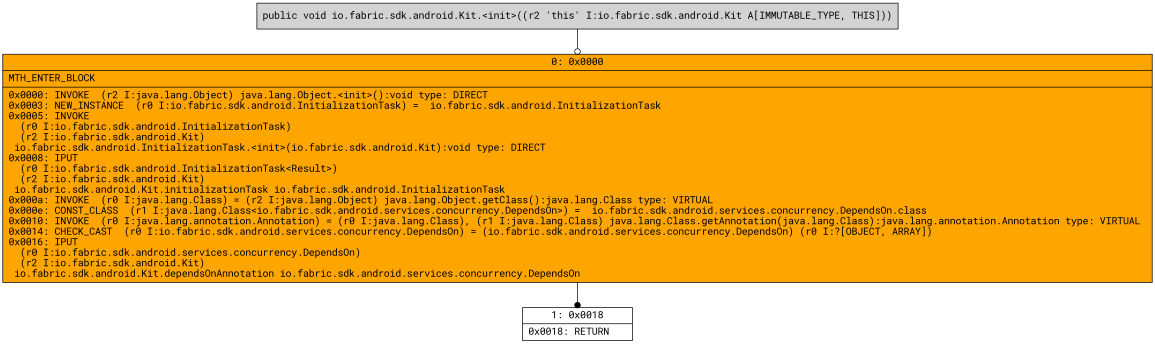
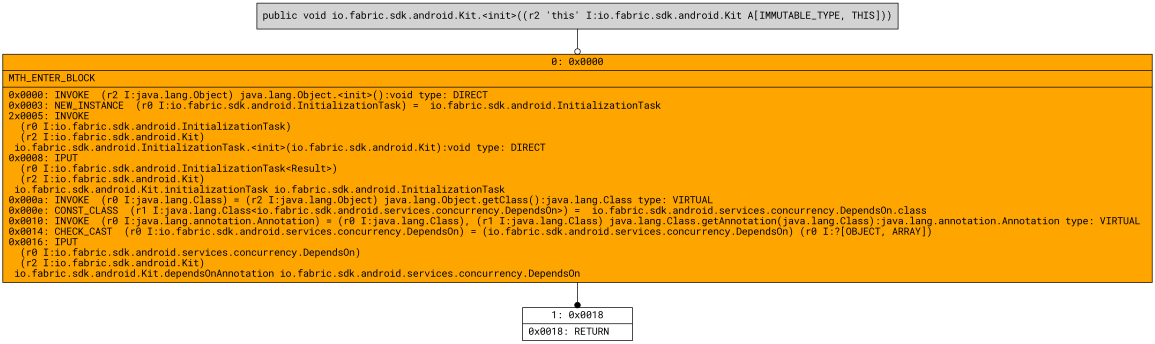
  digraph {
    fontname="Roboto Mono"
    node [shape=record style=filled fontname="Roboto Mono"]
    edge [fontname="Roboto Mono"]
-   n1 [label="{0\:\ 0x0000|MTH_ENTER_BLOCK\l|0x0000: INVOKE  (r2 I:java.lang.Object) java.lang.Object.\<init\>():void type: DIRECT \l0x0003: NEW_INSTANCE  (r0 I:io.fabric.sdk.android.InitializationTask) =  io.fabric.sdk.android.InitializationTask \l0x0005: INVOKE  \l  (r0 I:io.fabric.sdk.android.InitializationTask)\l  (r2 I:io.fabric.sdk.android.Kit)\l io.fabric.sdk.android.InitializationTask.\<init\>(io.fabric.sdk.android.Kit):void type: DIRECT \l0x0008: IPUT  \l  (r0 I:io.fabric.sdk.android.InitializationTask\<Result\>)\l  (r2 I:io.fabric.sdk.android.Kit)\l io.fabric.sdk.android.Kit.initializationTask io.fabric.sdk.android.InitializationTask \l0x000a: INVOKE  (r0 I:java.lang.Class) = (r2 I:java.lang.Object) java.lang.Object.getClass():java.lang.Class type: VIRTUAL \l0x000e: CONST_CLASS  (r1 I:java.lang.Class\<io.fabric.sdk.android.services.concurrency.DependsOn\>) =  io.fabric.sdk.android.services.concurrency.DependsOn.class \l0x0010: INVOKE  (r0 I:java.lang.annotation.Annotation) = (r0 I:java.lang.Class), (r1 I:java.lang.Class) java.lang.Class.getAnnotation(java.lang.Class):java.lang.annotation.Annotation type: VIRTUAL \l0x0014: CHECK_CAST  (r0 I:io.fabric.sdk.android.services.concurrency.DependsOn) = (io.fabric.sdk.android.services.concurrency.DependsOn) (r0 I:?[OBJECT, ARRAY]) \l0x0016: IPUT  \l  (r0 I:io.fabric.sdk.android.services.concurrency.DependsOn)\l  (r2 I:io.fabric.sdk.android.Kit)\l io.fabric.sdk.android.Kit.dependsOnAnnotation io.fabric.sdk.android.services.concurrency.DependsOn \l}" fillcolor=orange]
+   n1 [label="{0\:\ 0x0000|MTH_ENTER_BLOCK\l|0x0000: INVOKE  (r2 I:java.lang.Object) java.lang.Object.\<init\>():void type: DIRECT \l0x0003: NEW_INSTANCE  (r0 I:io.fabric.sdk.android.InitializationTask) =  io.fabric.sdk.android.InitializationTask \l2x0005: INVOKE  \l  (r0 I:io.fabric.sdk.android.InitializationTask)\l  (r2 I:io.fabric.sdk.android.Kit)\l io.fabric.sdk.android.InitializationTask.\<init\>(io.fabric.sdk.android.Kit):void type: DIRECT \l0x0008: IPUT  \l  (r0 I:io.fabric.sdk.android.InitializationTask\<Result\>)\l  (r2 I:io.fabric.sdk.android.Kit)\l io.fabric.sdk.android.Kit.initializationTask io.fabric.sdk.android.InitializationTask \l0x000a: INVOKE  (r0 I:java.lang.Class) = (r2 I:java.lang.Object) java.lang.Object.getClass():java.lang.Class type: VIRTUAL \l0x000e: CONST_CLASS  (r1 I:java.lang.Class\<io.fabric.sdk.android.services.concurrency.DependsOn\>) =  io.fabric.sdk.android.services.concurrency.DependsOn.class \l0x0010: INVOKE  (r0 I:java.lang.annotation.Annotation) = (r0 I:java.lang.Class), (r1 I:java.lang.Class) java.lang.Class.getAnnotation(java.lang.Class):java.lang.annotation.Annotation type: VIRTUAL \l0x0014: CHECK_CAST  (r0 I:io.fabric.sdk.android.services.concurrency.DependsOn) = (io.fabric.sdk.android.services.concurrency.DependsOn) (r0 I:?[OBJECT, ARRAY]) \l0x0016: IPUT  \l  (r0 I:io.fabric.sdk.android.services.concurrency.DependsOn)\l  (r2 I:io.fabric.sdk.android.Kit)\l io.fabric.sdk.android.Kit.dependsOnAnnotation io.fabric.sdk.android.services.concurrency.DependsOn \l}" fillcolor=orange]
    n2 [label="{1\:\ 0x0018|0x0018: RETURN   \l}" fillcolor=white]
    n3 [label="{public void io.fabric.sdk.android.Kit.\<init\>((r2 'this' I:io.fabric.sdk.android.Kit A[IMMUTABLE_TYPE, THIS])) }" fillcolor=lightgrey]
    n1 -> n2 [arrowhead=dot]
    n3 -> n1 [arrowhead=odot]
  }
